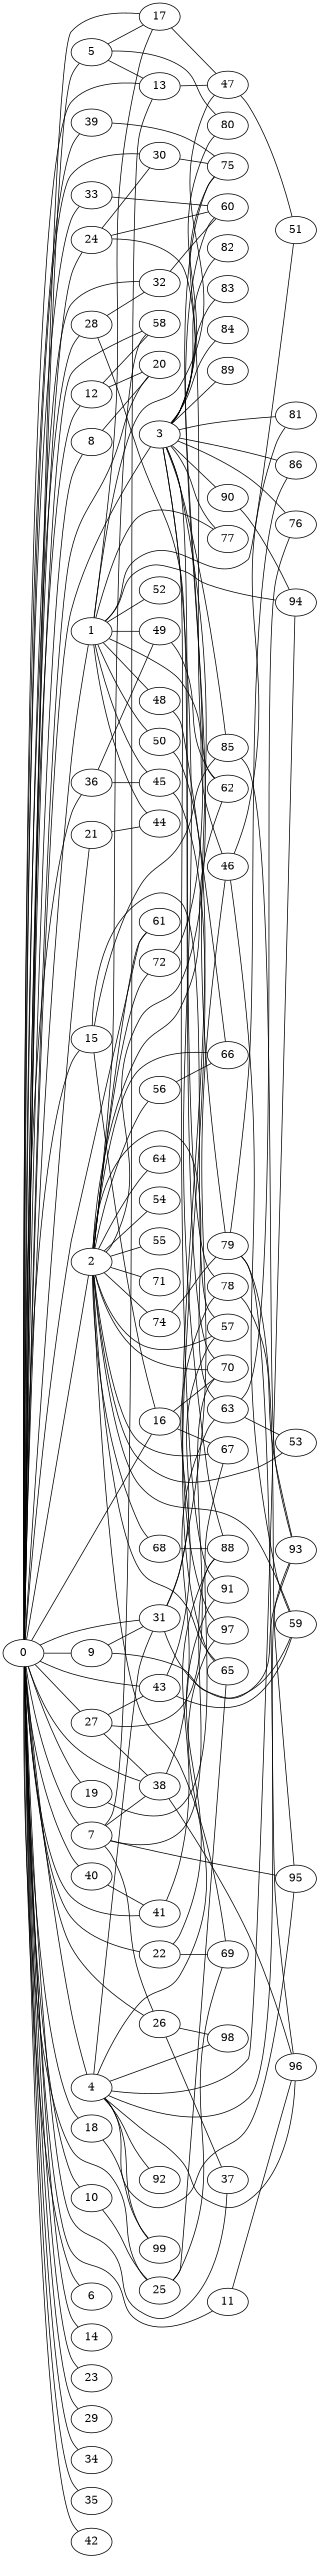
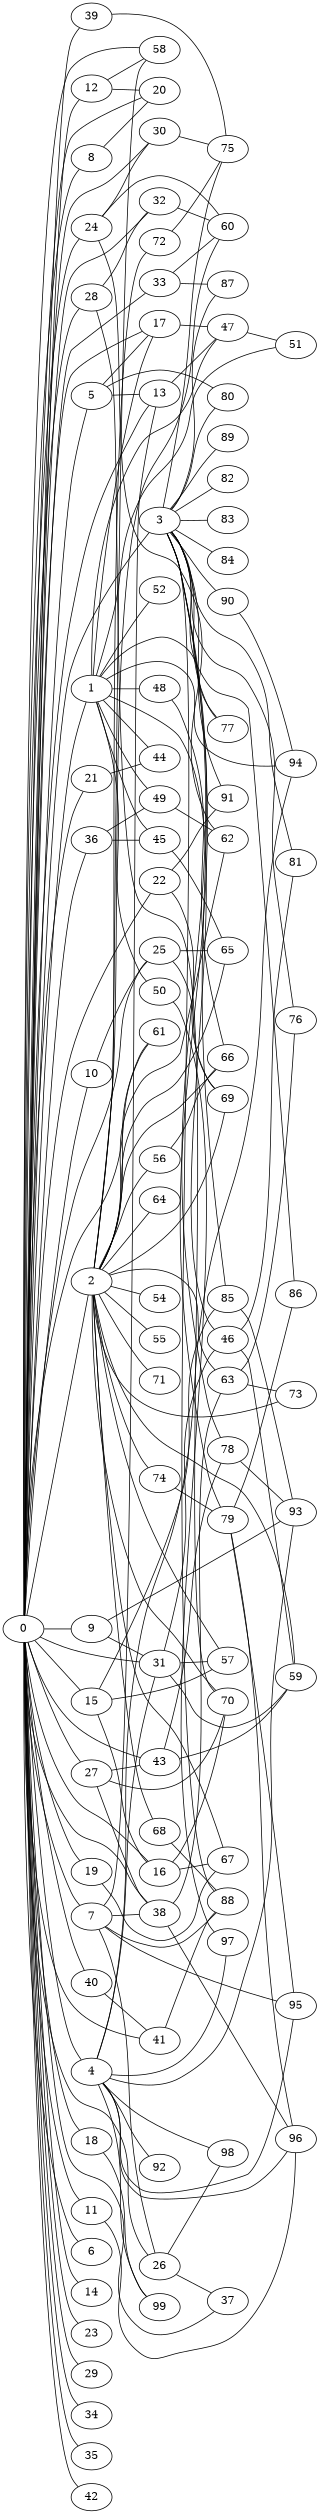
  graph {
    fontname="DejaVu Serif"
    rankdir=LR
    node [fontname="DejaVu Serif"]
    edge [fontname="DejaVu Serif"]
    0
    1
    2
    3
    4
    5
    6
    7
    8
    9
    10
    11
    12
    13
    14
    15
    16
    17
    18
    19
    20
    21
    22
    23
    24
    25
    26
    27
    28
    29
    30
    31
    32
    33
    34
    35
    36
    37
    38
    39
    40
    41
    42
    43
    61
    58
    44
    45
    46
    47
    48
    49
    50
    51
    52
    94
    77
    54
    55
    56
    57
    59
    60
    62
    63
    64
    65
    66
    67
    68
    69
    70
    71
    72
-   73 [label=53]
+   73
    74
    75
    76
    78
    79
    80
    81
    82
    83
    84
    85
    86
+   87
    88
    89
    90
    91
    96
    98
    99
    97
    92
    93
    95
    0 -- 1
    0 -- 2
    0 -- 3
    0 -- 4
    0 -- 5
    0 -- 6
    0 -- 7
    0 -- 8
    0 -- 9
    0 -- 10
    0 -- 11
    0 -- 12
    0 -- 13
    0 -- 14
    0 -- 15
    0 -- 16
    0 -- 17
    0 -- 18
    0 -- 19
    0 -- 20
    0 -- 21
    0 -- 22
    0 -- 23
    0 -- 24
    0 -- 25
    0 -- 26
    0 -- 27
    0 -- 28
    0 -- 29
    0 -- 30
    0 -- 31
    0 -- 32
    0 -- 33
    0 -- 34
    0 -- 35
    0 -- 36
    0 -- 37
    0 -- 38
    0 -- 39
    0 -- 40
    0 -- 41
    0 -- 42
    0 -- 43
    0 -- 61
    0 -- 58
    1 -- 17
    1 -- 44
    1 -- 45
    1 -- 46
    1 -- 47
    1 -- 48
    1 -- 49
    1 -- 50
    1 -- 51
    1 -- 52
    1 -- 94
    1 -- 77
    2 -- 61
    2 -- 58
    2 -- 54
    2 -- 55
    2 -- 56
    2 -- 57
    2 -- 59
    2 -- 60
    2 -- 62
    2 -- 63
    2 -- 64
    2 -- 65
    2 -- 66
    2 -- 67
    2 -- 68
    2 -- 69
    2 -- 70
    2 -- 71
    2 -- 72
    2 -- 73
    2 -- 74
    3 -- 77
    3 -- 75
    3 -- 76
    3 -- 78
    3 -- 79
    3 -- 80
    3 -- 81
    3 -- 82
    3 -- 83
    3 -- 84
    3 -- 85
    3 -- 86
+   3 -- 87
    3 -- 88
    3 -- 89
    3 -- 90
    3 -- 91
    4 -- 31
    4 -- 94
    4 -- 96
    4 -- 98
    4 -- 99
    4 -- 97
    4 -- 92
    4 -- 93
    4 -- 95
    5 -- 13
    5 -- 17
    5 -- 80
    7 -- 13
    7 -- 26
    7 -- 38
    7 -- 88
    7 -- 95
    8 -- 20
    9 -- 31
    9 -- 93
    10 -- 25
    11 -- 96
    12 -- 20
    12 -- 58
    13 -- 47
    15 -- 16
    15 -- 57
    15 -- 85
    16 -- 67
    16 -- 70
    17 -- 47
    18 -- 99
    19 -- 67
    21 -- 44
    22 -- 69
    22 -- 91
    24 -- 30
    24 -- 60
    24 -- 62
    25 -- 65
    25 -- 69
    26 -- 37
    26 -- 98
    27 -- 38
    27 -- 43
    27 -- 70
    28 -- 32
    28 -- 70
    30 -- 75
    31 -- 46
    31 -- 57
    31 -- 59
    32 -- 60
    33 -- 60
+   33 -- 87
    36 -- 45
    36 -- 49
    38 -- 63
    38 -- 96
    39 -- 75
    40 -- 41
    41 -- 88
    43 -- 59
    43 -- 78
    45 -- 65
    46 -- 59
    46 -- 81
    47 -- 51
    48 -- 66
    49 -- 62
    50 -- 97
    56 -- 66
    63 -- 73
    63 -- 76
    68 -- 88
    72 -- 75
    74 -- 79
    78 -- 93
    79 -- 86
    79 -- 96
    79 -- 95
    85 -- 93
    90 -- 94
  }
